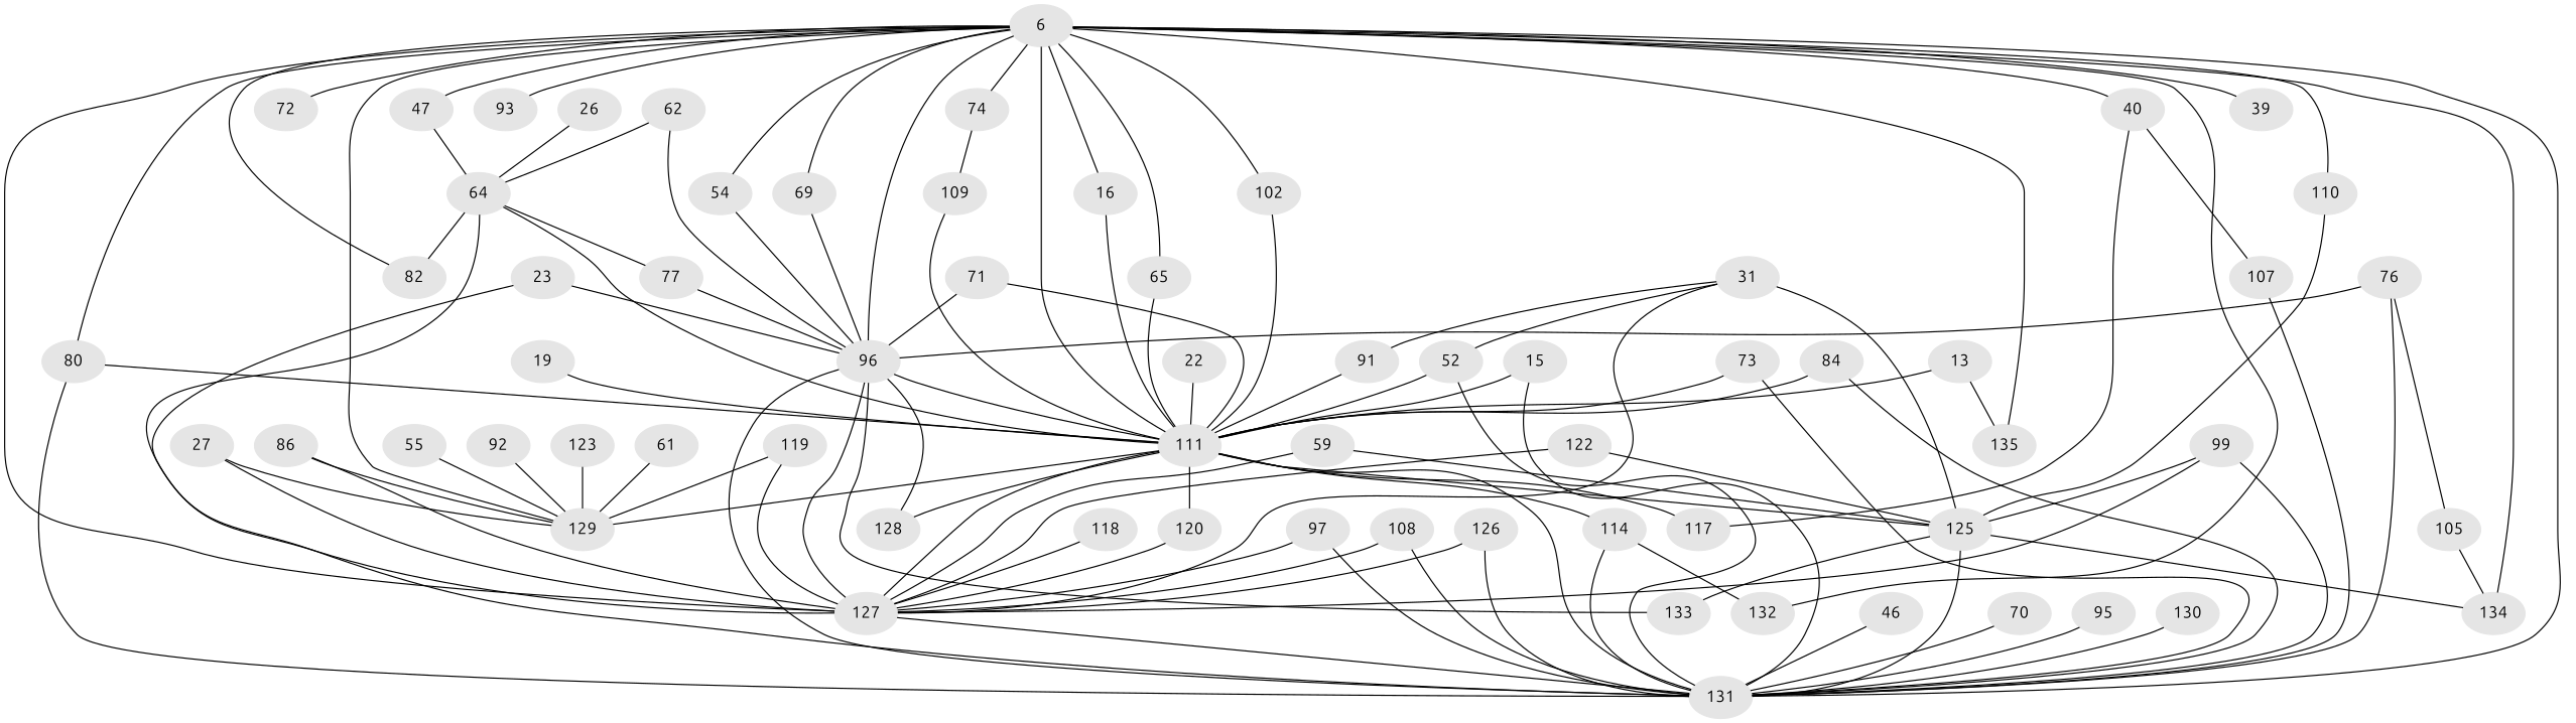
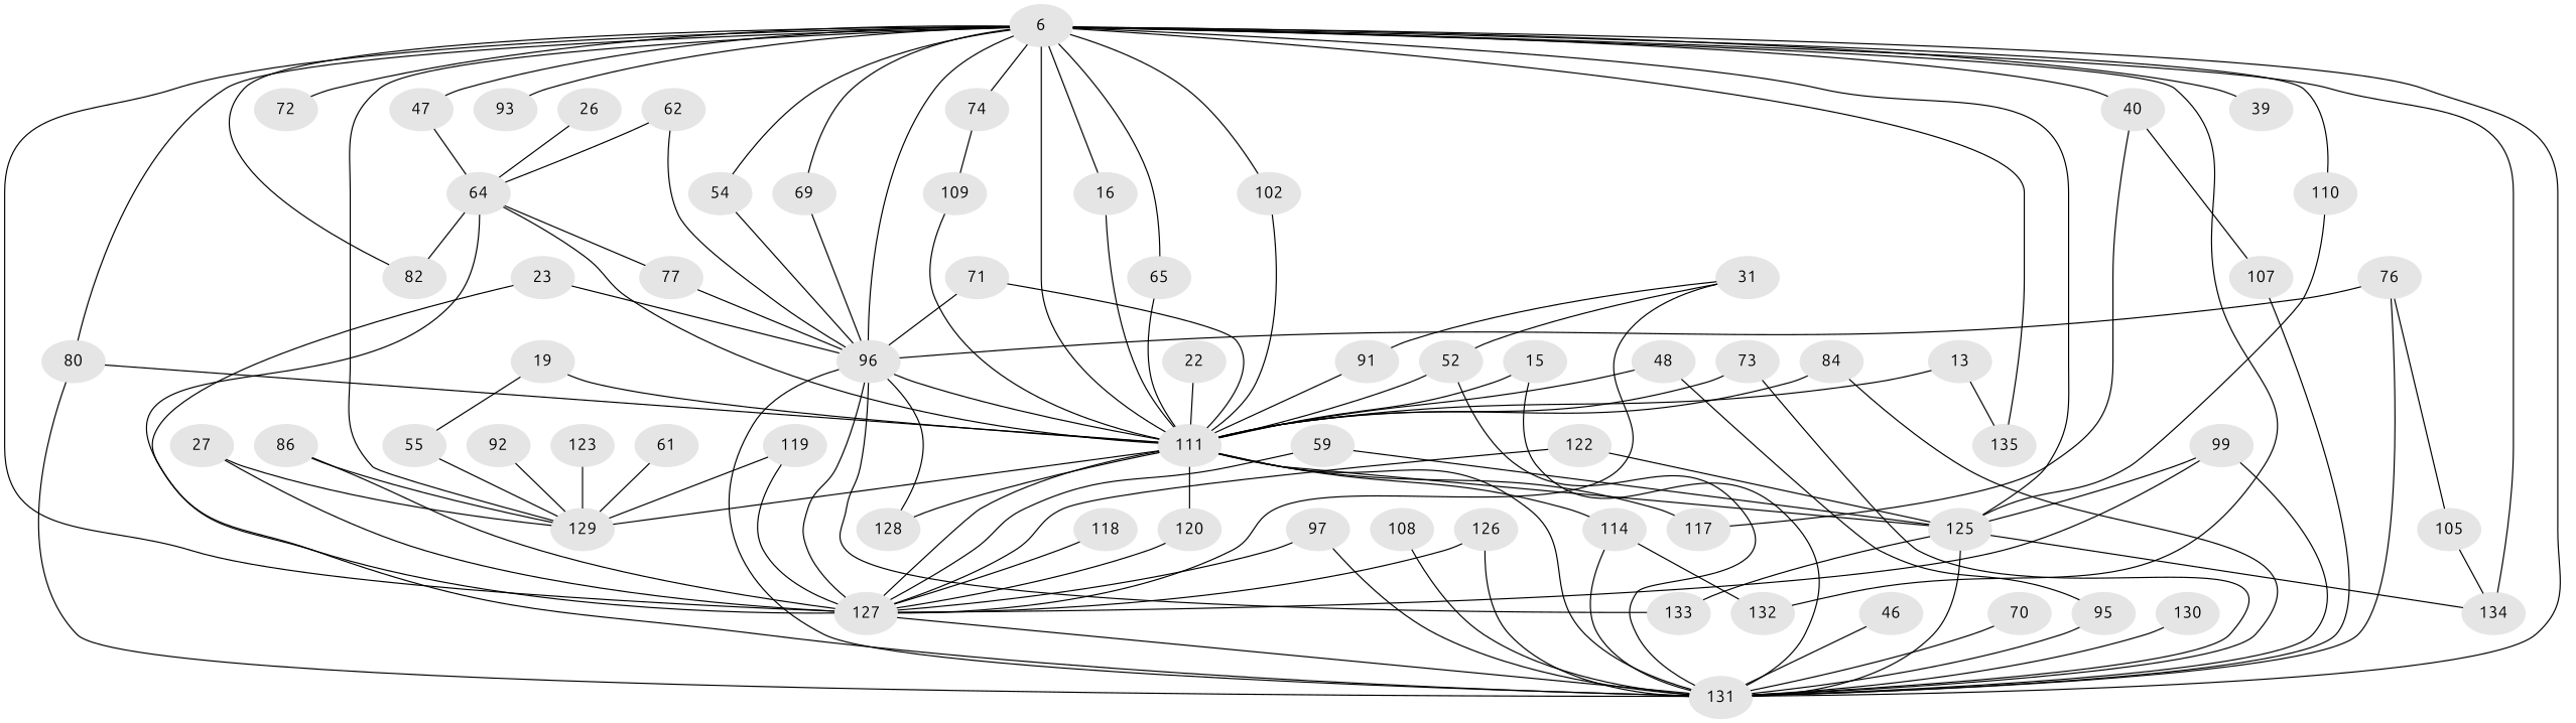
  graph {
    fontname=Ubuntu
    node [color=gray90 fontname=Ubuntu style=filled]
    edge [fontname=Ubuntu]
    6 [super="+5"]
    16
    39
    40 [super="+30"]
    47
    54
    65
    69
    72
    74 [super="+45"]
    80 [super="+68"]
    82
    93
    96 [super="+60+42+89+10"]
    102
    110 [super="+101"]
    111 [super="+83+88+3"]
    125 [super="+121+112"]
    127 [super="+113+124"]
    129 [super="+116+24+38+98+104+17"]
    131 [super="+63+9+66"]
    132
    134 [super="+37"]
    135
    107
    117
    64 [super="+11+14"]
    109
    128
    133
    114 [super="+103"]
    120
    13
    15
    19
    55
    22
    23
    77
    26
    27
    52 [super="+18"]
    31
    91 [super="+41+44+78"]
    46
+   48
    95
    59
    61
    62
    70
    71
    73
    76 [super="+51"]
    105
    84
    86
    92
    97 [super="+90"]
    99 [super="+36"]
    108
    118
    119
    122
    123
    126
    130
    6 -- 16
    6 -- 39 [weight=2]
    6 -- 40 [weight=3]
    6 -- 47
    6 -- 54
    6 -- 65
    6 -- 69
    6 -- 72
    6 -- 74 [weight=2]
    6 -- 80
    6 -- 82
    6 -- 93
    6 -- 96 [weight=8]
    6 -- 102
    6 -- 110 [weight=2]
    6 -- 111 [weight=6]
-   31 -- 125 [weight=3]
+   6 -- 125 [weight=3]
    6 -- 127 [weight=7]
    6 -- 129 [weight=4]
    6 -- 131 [weight=9]
    6 -- 132
    6 -- 134 [weight=2]
    6 -- 135
    16 -- 111
    40 -- 107
    40 -- 117
    47 -- 64
    54 -- 96
    65 -- 111
    69 -- 96
    74 -- 109
    80 -- 111 [weight=2]
    80 -- 131 [weight=2]
    96 -- 111 [weight=7]
    96 -- 127 [weight=5]
    96 -- 131 [weight=5]
    96 -- 128
    96 -- 133
    102 -- 111
    110 -- 125 [weight=2]
    111 -- 125 [weight=4]
    111 -- 127 [weight=5]
    111 -- 129 [weight=6]
    111 -- 131 [weight=8]
    111 -- 117
    111 -- 128
    111 -- 114 [weight=2]
    111 -- 120
    125 -- 131 [weight=2]
    125 -- 134
    125 -- 133
    127 -- 131 [weight=3]
    107 -- 131
    64 -- 82
    64 -- 111
    64 -- 127 [weight=3]
    64 -- 77
    109 -- 111
    114 -- 131
    114 -- 132
    120 -- 127
    13 -- 111 [weight=2]
    13 -- 135
    15 -- 111
    15 -- 131
    19 -- 111 [weight=2]
+   19 -- 55
    55 -- 129
    22 -- 111 [weight=2]
    23 -- 96
    23 -- 131
    77 -- 96
    26 -- 64
    27 -- 127
    27 -- 129
    52 -- 111 [weight=2]
    52 -- 131
    31 -- 127
    31 -- 52
    31 -- 91
    91 -- 111 [weight=5]
    46 -- 131 [weight=2]
+   48 -- 111 [weight=2]
+   48 -- 95
    95 -- 131
    59 -- 125
    59 -- 127
    61 -- 129
    62 -- 96
    62 -- 64
    70 -- 131 [weight=2]
    71 -- 96
    71 -- 111
    73 -- 111
    73 -- 131
    76 -- 96 [weight=2]
    76 -- 131 [weight=2]
    76 -- 105
    105 -- 134
    84 -- 111
    84 -- 131
    86 -- 127
    86 -- 129
    92 -- 129
    97 -- 127 [weight=2]
    97 -- 131 [weight=2]
    99 -- 125
    99 -- 127
    99 -- 131
-   108 -- 127
    108 -- 131
    118 -- 127
    119 -- 127
    119 -- 129
    122 -- 125
    122 -- 127
    123 -- 129
    126 -- 127
    126 -- 131
    130 -- 131 [weight=2]
  }
